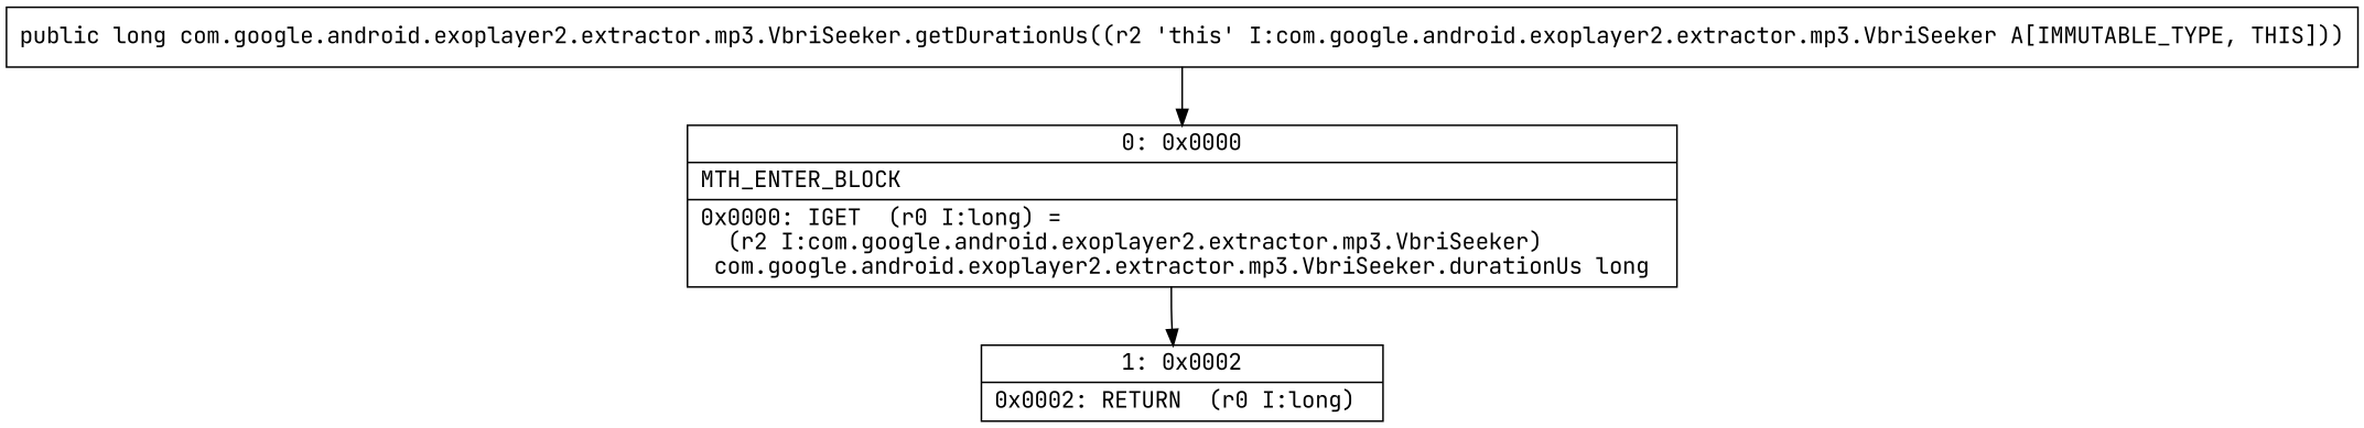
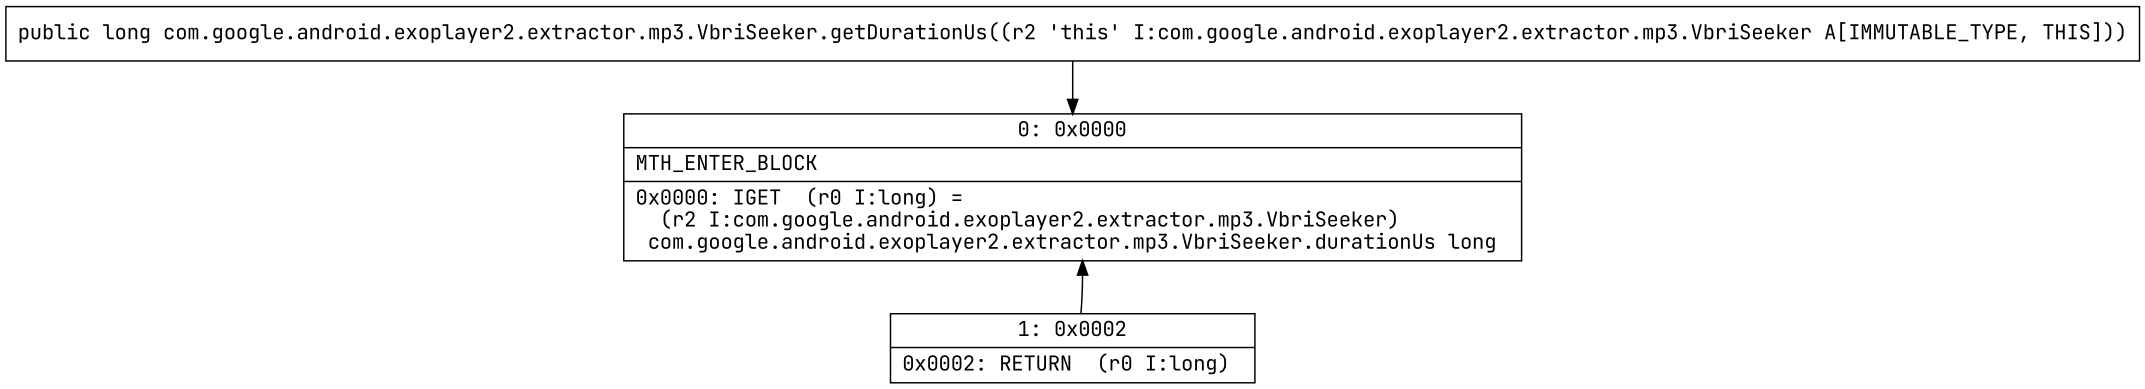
  digraph {
    fontname="JetBrains Mono"
    node [shape=record fontname="JetBrains Mono"]
    edge [fontname="JetBrains Mono"]
    n1 [label="{0\:\ 0x0000|MTH_ENTER_BLOCK\l|0x0000: IGET  (r0 I:long) = \l  (r2 I:com.google.android.exoplayer2.extractor.mp3.VbriSeeker)\l com.google.android.exoplayer2.extractor.mp3.VbriSeeker.durationUs long \l}"]
    n2 [label="{1\:\ 0x0002|0x0002: RETURN  (r0 I:long) \l}"]
    n3 [label="{public long com.google.android.exoplayer2.extractor.mp3.VbriSeeker.getDurationUs((r2 'this' I:com.google.android.exoplayer2.extractor.mp3.VbriSeeker A[IMMUTABLE_TYPE, THIS])) }"]
-   n1 -> n2
+   n2 -> n1
    n3 -> n1
  }
